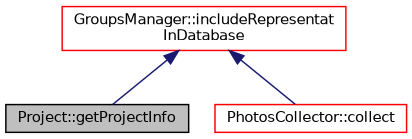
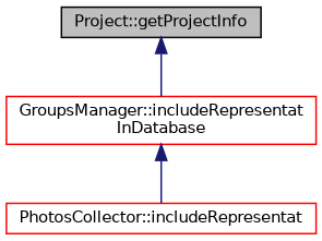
  digraph {
    rankdir=TB
    node [color=red fillcolor=white fontname=Helvetica fontsize=10 shape=record style=filled]
    edge [color=midnightblue dir=back fontname=Helvetica fontsize=10 labelfontname=Helvetica labelfontsize=10 style=solid]
    n1 [color=black fillcolor=grey75 fontcolor=black height=0.2 label="Project::getProjectInfo" width=0.4]
    n2 [height=0.2 label="GroupsManager::includeRepresentat\lInDatabase" width=0.4]
-   n3 [height=0.2 label="PhotosCollector::collect" width=0.4]
-   n2 -> n1
+   n3 [height=0.2 label="PhotosCollector::includeRepresentat" width=0.4]
+   n1 -> n2
    n2 -> n3
  }
